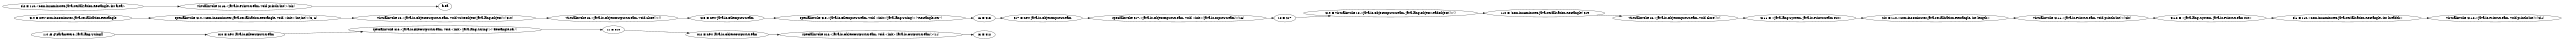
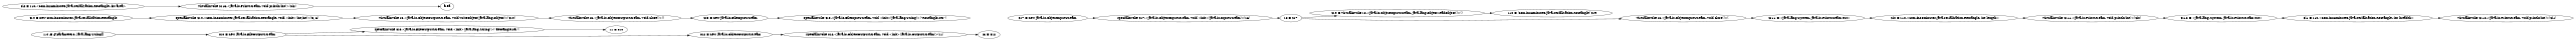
  digraph {
    rankdir=LR
    "r14 := @parameter0: java.lang.String[]"
    "$r0 = new java.io.FileOutputStream"
    "specialinvoke $r0.<java.io.FileOutputStream: void <init>(java.lang.String)>(\"Rectangle.ser\")"
    "r1 = $r0"
    "$r2 = new java.io.ObjectOutputStream"
    "specialinvoke $r2.<java.io.ObjectOutputStream: void <init>(java.io.OutputStream)>(r1)"
    "r3 = $r2"
    "$r4 = new com.in28minutes.java.serialization.Rectangle"
    "specialinvoke $r4.<com.in28minutes.java.serialization.Rectangle: void <init>(int,int)>(5, 6)"
    "virtualinvoke r3.<java.io.ObjectOutputStream: void writeObject(java.lang.Object)>($r4)"
    "virtualinvoke r3.<java.io.ObjectOutputStream: void close()>()"
    "$r5 = new java.io.FileInputStream"
    "specialinvoke $r5.<java.io.FileInputStream: void <init>(java.lang.String)>(\"Rectangle.ser\")"
-   "r6 = $r5"
    "$r7 = new java.io.ObjectInputStream"
    "specialinvoke $r7.<java.io.ObjectInputStream: void <init>(java.io.InputStream)>(r6)"
    "r8 = $r7"
    "$r9 = virtualinvoke r8.<java.io.ObjectInputStream: java.lang.Object readObject()>()"
    "r10 = (com.in28minutes.java.serialization.Rectangle) $r9"
    "virtualinvoke r8.<java.io.ObjectInputStream: void close()>()"
    "$r11 = <java.lang.System: java.io.PrintStream out>"
    "$i0 = r10.<com.in28minutes.java.serialization.Rectangle: int length>"
    "virtualinvoke $r11.<java.io.PrintStream: void println(int)>($i0)"
    "$r12 = <java.lang.System: java.io.PrintStream out>"
    "$i1 = r10.<com.in28minutes.java.serialization.Rectangle: int breadth>"
    "virtualinvoke $r12.<java.io.PrintStream: void println(int)>($i1)"
    "$i2 = r10.<com.in28minutes.java.serialization.Rectangle: int area>"
    "virtualinvoke $r13.<java.io.PrintStream: void println(int)>($i2)"
    n29 [label=area]
    "r14 := @parameter0: java.lang.String[]" -> "$r0 = new java.io.FileOutputStream"
    "$r0 = new java.io.FileOutputStream" -> "specialinvoke $r0.<java.io.FileOutputStream: void <init>(java.lang.String)>(\"Rectangle.ser\")"
    "specialinvoke $r0.<java.io.FileOutputStream: void <init>(java.lang.String)>(\"Rectangle.ser\")" -> "r1 = $r0"
-   "r1 = $r0" -> "$r2 = new java.io.ObjectOutputStream"
+   "$r0 = new java.io.FileOutputStream" -> "$r2 = new java.io.ObjectOutputStream"
    "$r2 = new java.io.ObjectOutputStream" -> "specialinvoke $r2.<java.io.ObjectOutputStream: void <init>(java.io.OutputStream)>(r1)"
    "specialinvoke $r2.<java.io.ObjectOutputStream: void <init>(java.io.OutputStream)>(r1)" -> "r3 = $r2"
    "$r4 = new com.in28minutes.java.serialization.Rectangle" -> "specialinvoke $r4.<com.in28minutes.java.serialization.Rectangle: void <init>(int,int)>(5, 6)"
    "specialinvoke $r4.<com.in28minutes.java.serialization.Rectangle: void <init>(int,int)>(5, 6)" -> "virtualinvoke r3.<java.io.ObjectOutputStream: void writeObject(java.lang.Object)>($r4)"
    "virtualinvoke r3.<java.io.ObjectOutputStream: void writeObject(java.lang.Object)>($r4)" -> "virtualinvoke r3.<java.io.ObjectOutputStream: void close()>()"
    "virtualinvoke r3.<java.io.ObjectOutputStream: void close()>()" -> "$r5 = new java.io.FileInputStream"
    "$r5 = new java.io.FileInputStream" -> "specialinvoke $r5.<java.io.FileInputStream: void <init>(java.lang.String)>(\"Rectangle.ser\")"
-   "specialinvoke $r5.<java.io.FileInputStream: void <init>(java.lang.String)>(\"Rectangle.ser\")" -> "r6 = $r5"
-   "r6 = $r5" -> "$r7 = new java.io.ObjectInputStream"
    "$r7 = new java.io.ObjectInputStream" -> "specialinvoke $r7.<java.io.ObjectInputStream: void <init>(java.io.InputStream)>(r6)"
    "specialinvoke $r7.<java.io.ObjectInputStream: void <init>(java.io.InputStream)>(r6)" -> "r8 = $r7"
    "r8 = $r7" -> "$r9 = virtualinvoke r8.<java.io.ObjectInputStream: java.lang.Object readObject()>()"
    "$r9 = virtualinvoke r8.<java.io.ObjectInputStream: java.lang.Object readObject()>()" -> "r10 = (com.in28minutes.java.serialization.Rectangle) $r9"
-   "r10 = (com.in28minutes.java.serialization.Rectangle) $r9" -> "virtualinvoke r8.<java.io.ObjectInputStream: void close()>()"
+   "r8 = $r7" -> "virtualinvoke r8.<java.io.ObjectInputStream: void close()>()"
    "virtualinvoke r8.<java.io.ObjectInputStream: void close()>()" -> "$r11 = <java.lang.System: java.io.PrintStream out>"
    "$r11 = <java.lang.System: java.io.PrintStream out>" -> "$i0 = r10.<com.in28minutes.java.serialization.Rectangle: int length>"
    "$i0 = r10.<com.in28minutes.java.serialization.Rectangle: int length>" -> "virtualinvoke $r11.<java.io.PrintStream: void println(int)>($i0)"
    "virtualinvoke $r11.<java.io.PrintStream: void println(int)>($i0)" -> "$r12 = <java.lang.System: java.io.PrintStream out>"
    "$r12 = <java.lang.System: java.io.PrintStream out>" -> "$i1 = r10.<com.in28minutes.java.serialization.Rectangle: int breadth>"
    "$i1 = r10.<com.in28minutes.java.serialization.Rectangle: int breadth>" -> "virtualinvoke $r12.<java.io.PrintStream: void println(int)>($i1)"
    "$i2 = r10.<com.in28minutes.java.serialization.Rectangle: int area>" -> "virtualinvoke $r13.<java.io.PrintStream: void println(int)>($i2)"
    "virtualinvoke $r13.<java.io.PrintStream: void println(int)>($i2)" -> n29
  }
